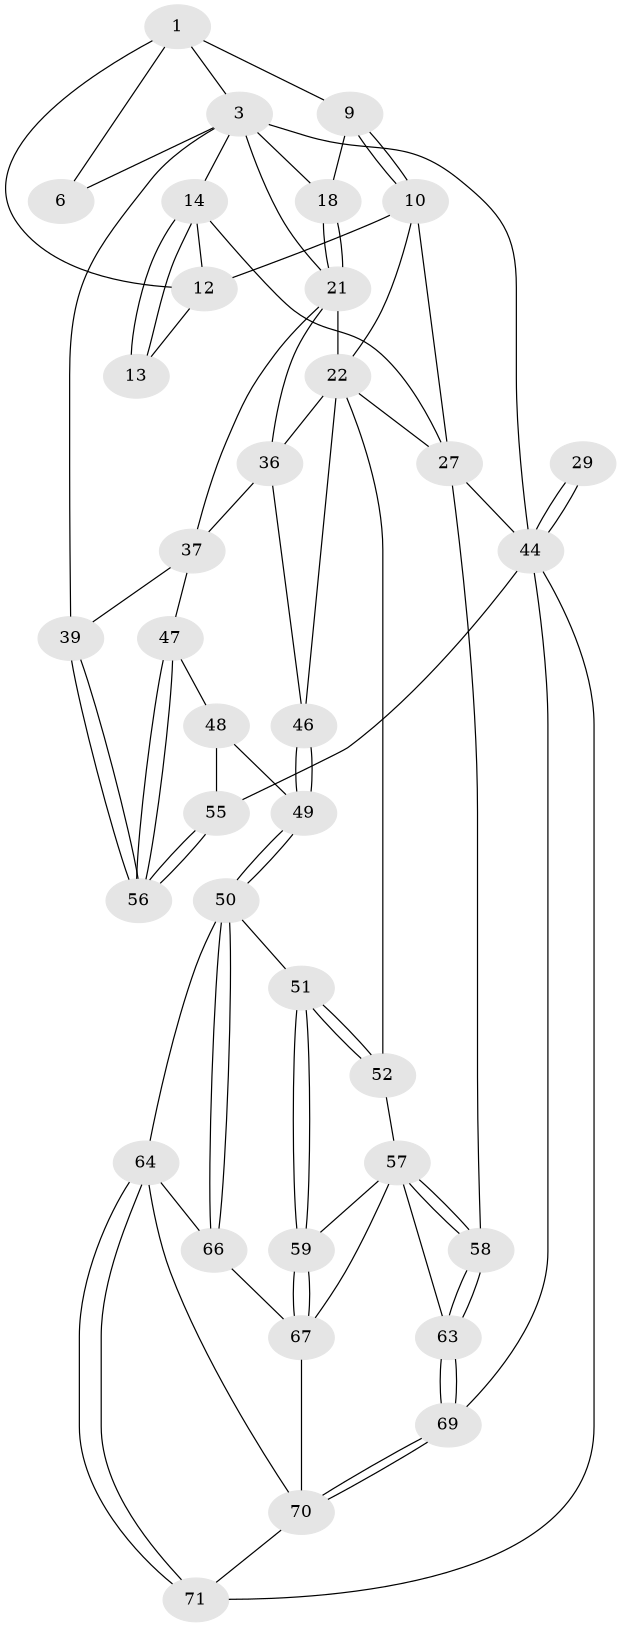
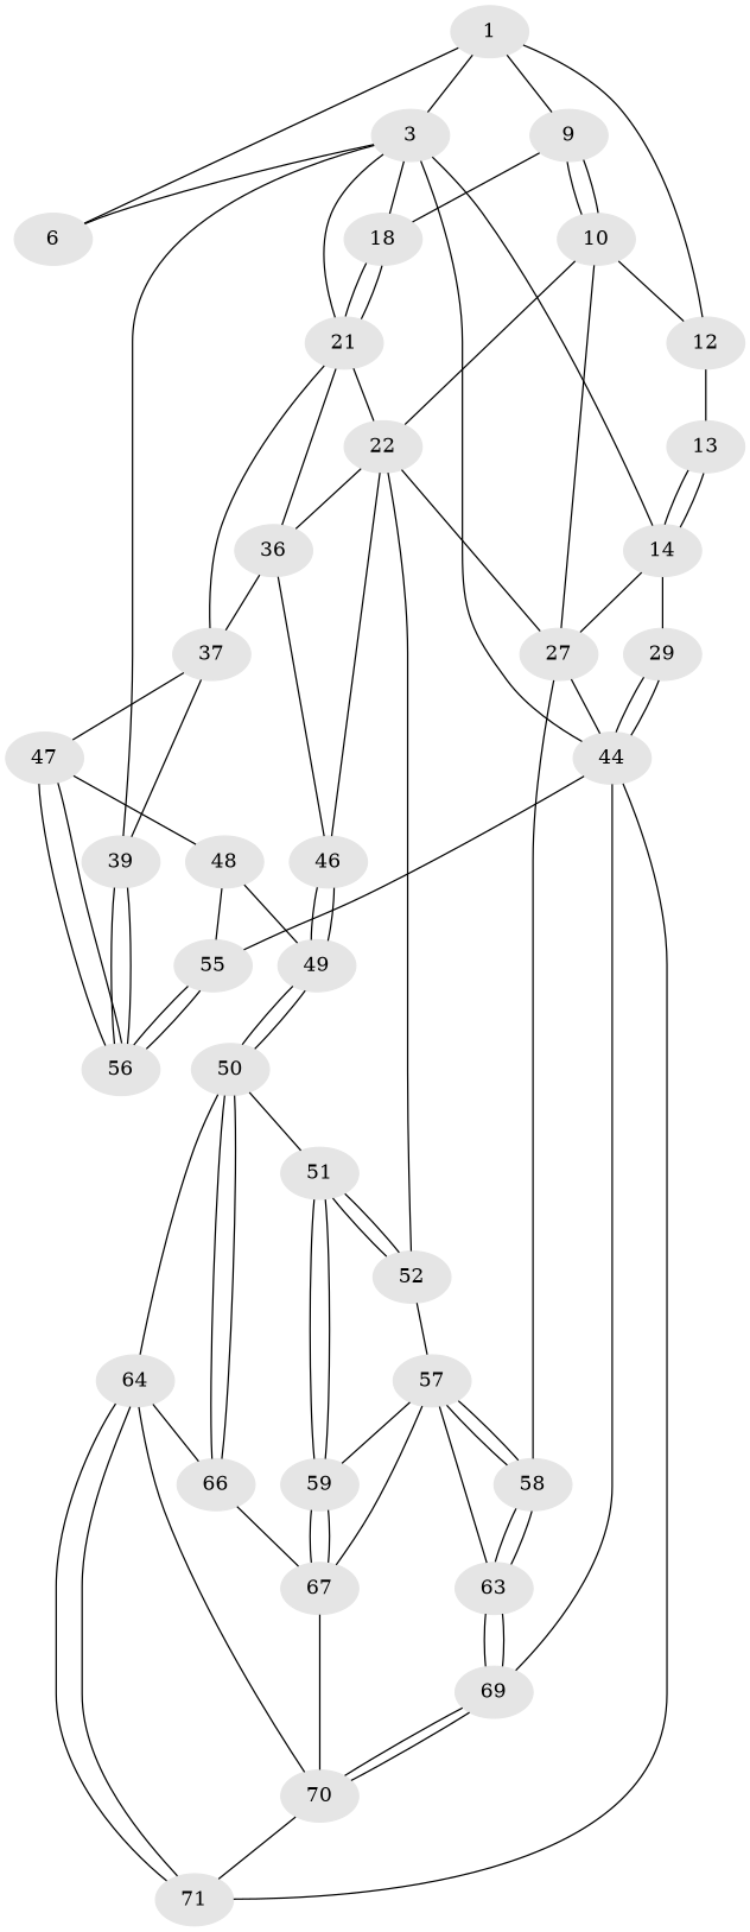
  graph {
    node [color=gray90 style=filled]
    1 [super="+2+7"]
    3 [super="+4+17"]
    6 [super="+8"]
    9
    12
    14 [super="+25+15"]
    18
    21 [super="+24"]
    39
    44 [super="+53"]
    10 [super="+11"]
    13 [super="+16"]
    27 [super="+41"]
    29
    22 [super="+32+23"]
    36 [super="+45"]
    37 [super="+38"]
    56
    55 [super="+61"]
    69
    71
    46
    52
    58
    47
    49
    57 [super="+60"]
    63
    48
    70 [super="+72"]
    50
    51
    66
    64 [super="+65"]
    59
    67 [super="+68"]
    1 -- 3
    1 -- 6
    1 -- 9
    1 -- 12
    3 -- 6
    3 -- 14
    3 -- 18
    3 -- 21
    3 -- 39
    3 -- 44 [weight=2]
    9 -- 18
    9 -- 10
    9 -- 10
    12 -- 13
    14 -- 27
-   14 -- 12 [weight=2]
+   14 -- 29 [weight=2]
    18 -- 21
    18 -- 21
    21 -- 22
    21 -- 36
    21 -- 37
    39 -- 56
    39 -- 56
    44 -- 55
    44 -- 69
    44 -- 71
    10 -- 12
    10 -- 27
    10 -- 22 [weight=2]
    13 -- 14 [weight=2]
    13 -- 14
    27 -- 44
    27 -- 58
    29 -- 44
    29 -- 44
    22 -- 27
    22 -- 36
    22 -- 46
    22 -- 52
    36 -- 37
    36 -- 46
    37 -- 39
    37 -- 47
    55 -- 56
    55 -- 56
    69 -- 70
    69 -- 70
    46 -- 49
    46 -- 49
    52 -- 57
    58 -- 63
    58 -- 63
    47 -- 56
    47 -- 56
    47 -- 48
    49 -- 50
    49 -- 50
    57 -- 58
    57 -- 58
    57 -- 63
    57 -- 59
    57 -- 67
    63 -- 69
    63 -- 69
    48 -- 55
    48 -- 49
    70 -- 71
    50 -- 51
    50 -- 66
    50 -- 66
    50 -- 64
    51 -- 52
    51 -- 52
    51 -- 59
    51 -- 59
    66 -- 67
    64 -- 71
    64 -- 71
    64 -- 70
    64 -- 66
    59 -- 67
    59 -- 67
    67 -- 70
  }
